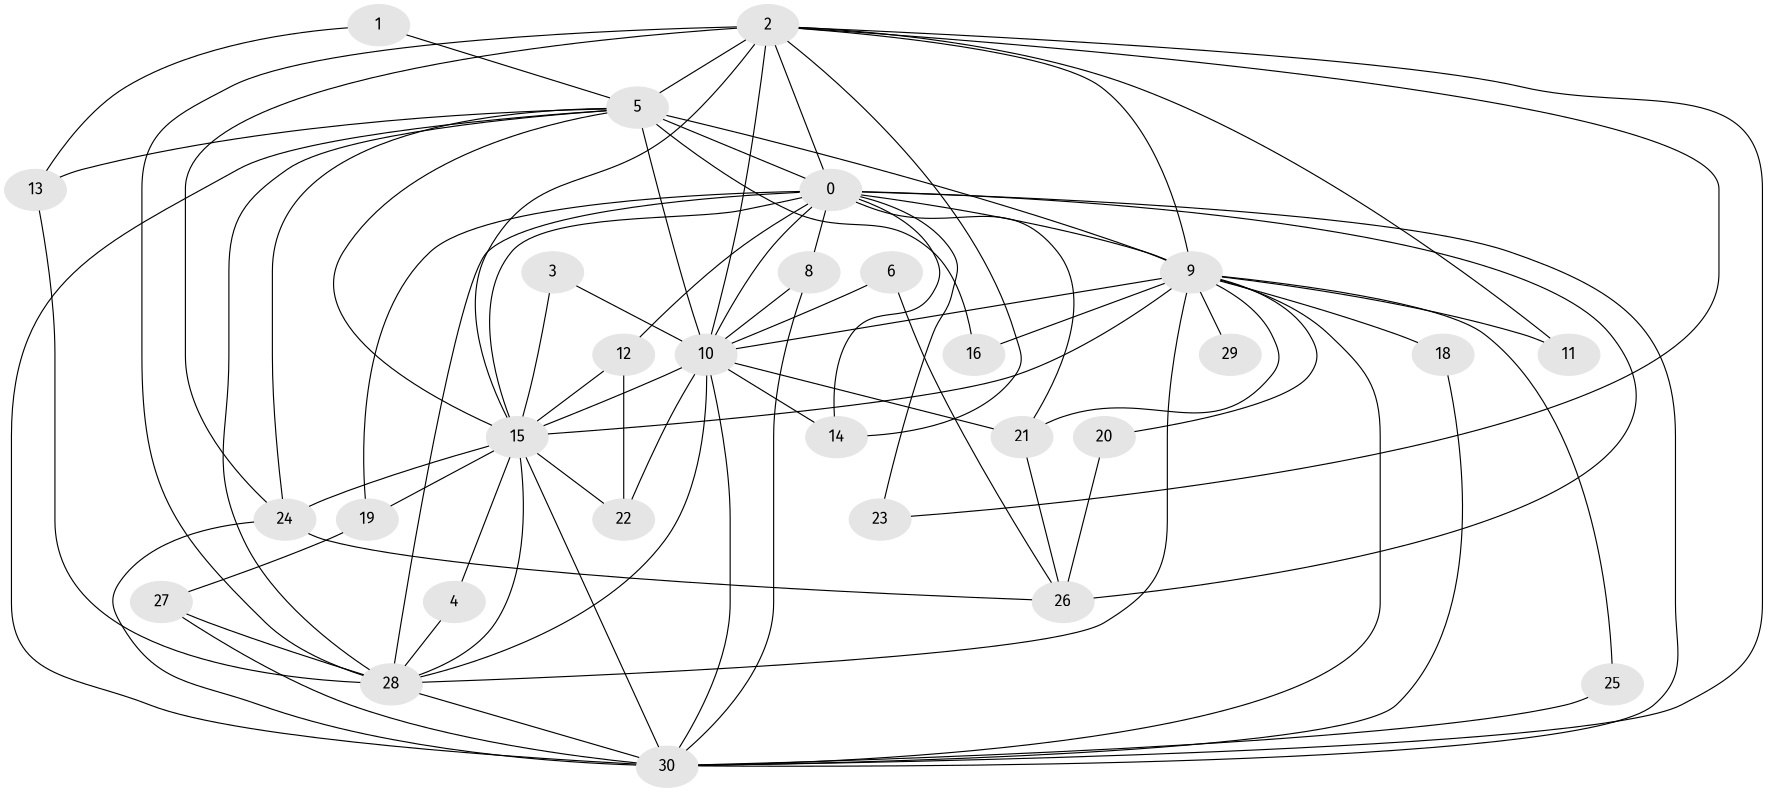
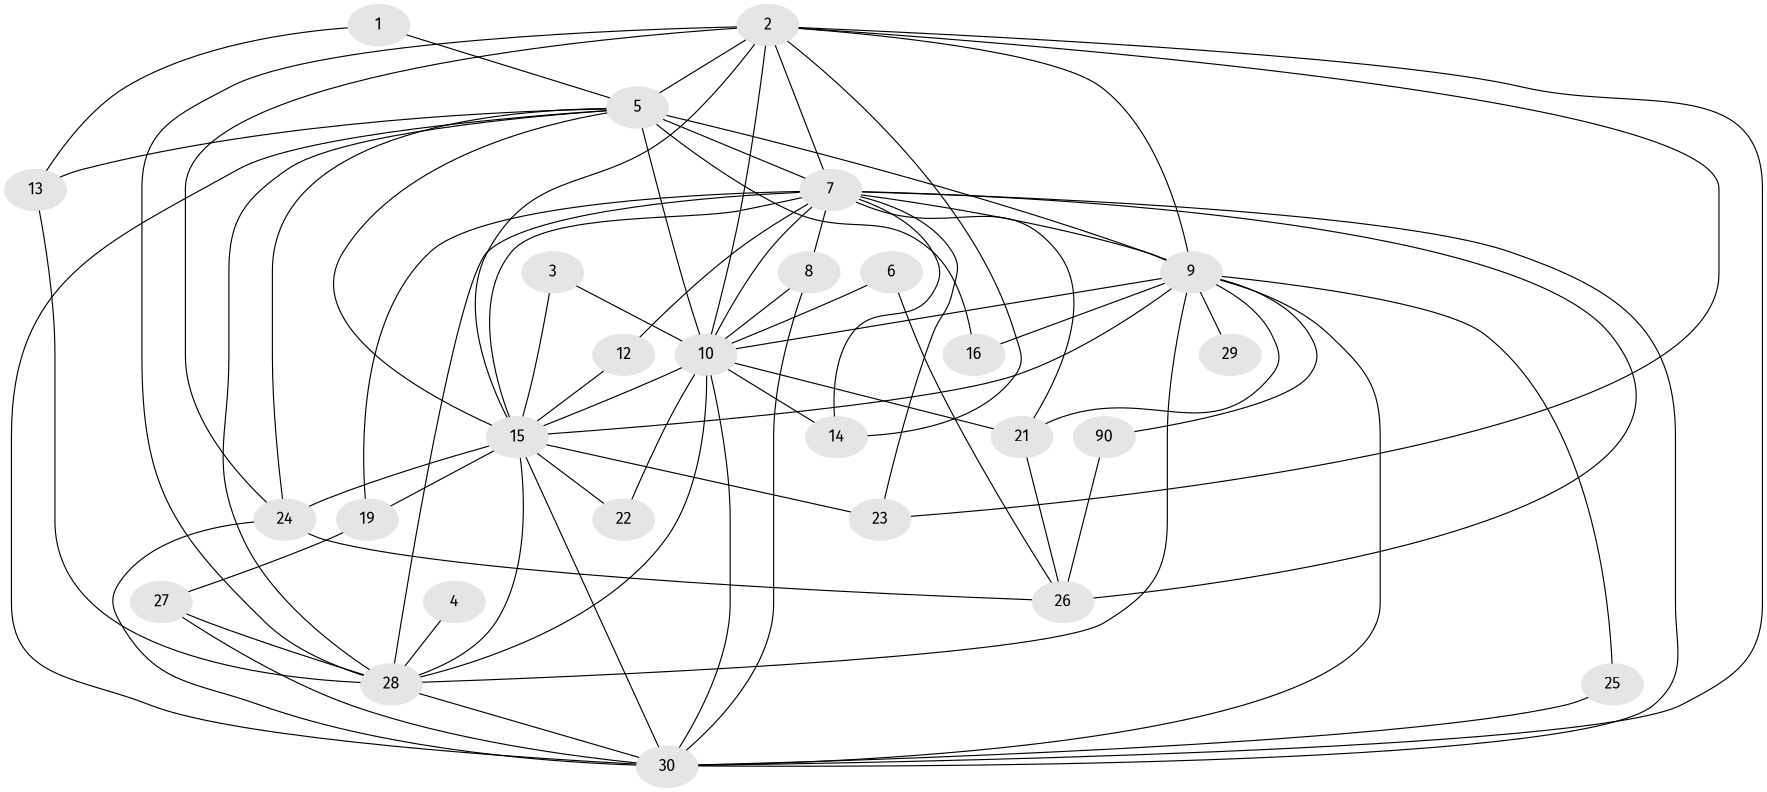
  graph {
    fontname="Fira Sans"
    node [color=gray90 fontname="Fira Sans" style=filled]
    edge [fontname="Fira Sans" weight=1.0]
    1
    5
    13
-   7 [label=0]
+   7
    9
    10
    15
    24
    28
    30
    16
    2
-   11
    14
    23
    26
    8
    12
    19
    21
    29
-   18
-   20
+   20 [label=90]
    25
    22
    3
    4
    6
    27
    1 -- 5
    1 -- 13
    5 -- 13
    5 -- 7 [weight=2.0]
    5 -- 9 [weight=3.0]
    5 -- 10 [weight=3.0]
    5 -- 15 [weight=2.0]
    5 -- 24
    5 -- 28 [weight=2.0]
    5 -- 30 [weight=2.0]
    5 -- 16
    13 -- 28 [weight=2.0]
    7 -- 9 [weight=2.0]
    7 -- 10
    7 -- 15
    7 -- 28 [weight=2.0]
    7 -- 30
    7 -- 14
    7 -- 23
    7 -- 26 [weight=2.0]
    7 -- 8
    7 -- 12
    7 -- 19
    7 -- 21
    9 -- 10
    9 -- 15
    9 -- 28
    9 -- 30
    9 -- 16
-   9 -- 11
    9 -- 21
    9 -- 29
-   9 -- 18 [weight=2.0]
    9 -- 20
    9 -- 25
    10 -- 15
    10 -- 28
    10 -- 30 [weight=2.0]
    10 -- 14
    10 -- 21
    10 -- 22
    15 -- 24
    15 -- 28 [weight=2.0]
    15 -- 30 [weight=2.0]
-   15 -- 4
+   15 -- 23
    15 -- 19
    15 -- 22
    24 -- 30
    24 -- 26
    28 -- 30 [weight=3.0]
    2 -- 5 [weight=5.0]
    2 -- 7 [weight=3.0]
    2 -- 9 [weight=3.0]
    2 -- 10 [weight=2.0]
    2 -- 15 [weight=2.0]
    2 -- 24
    2 -- 28 [weight=2.0]
    2 -- 30 [weight=2.0]
-   2 -- 11
    2 -- 14
    2 -- 23
    8 -- 10
    8 -- 30
    12 -- 15
-   12 -- 22
    19 -- 27
    21 -- 26
-   18 -- 30
    20 -- 26
    25 -- 30
    3 -- 10
    3 -- 15
    4 -- 28
    6 -- 10
    6 -- 26
    27 -- 28
    27 -- 30
  }
